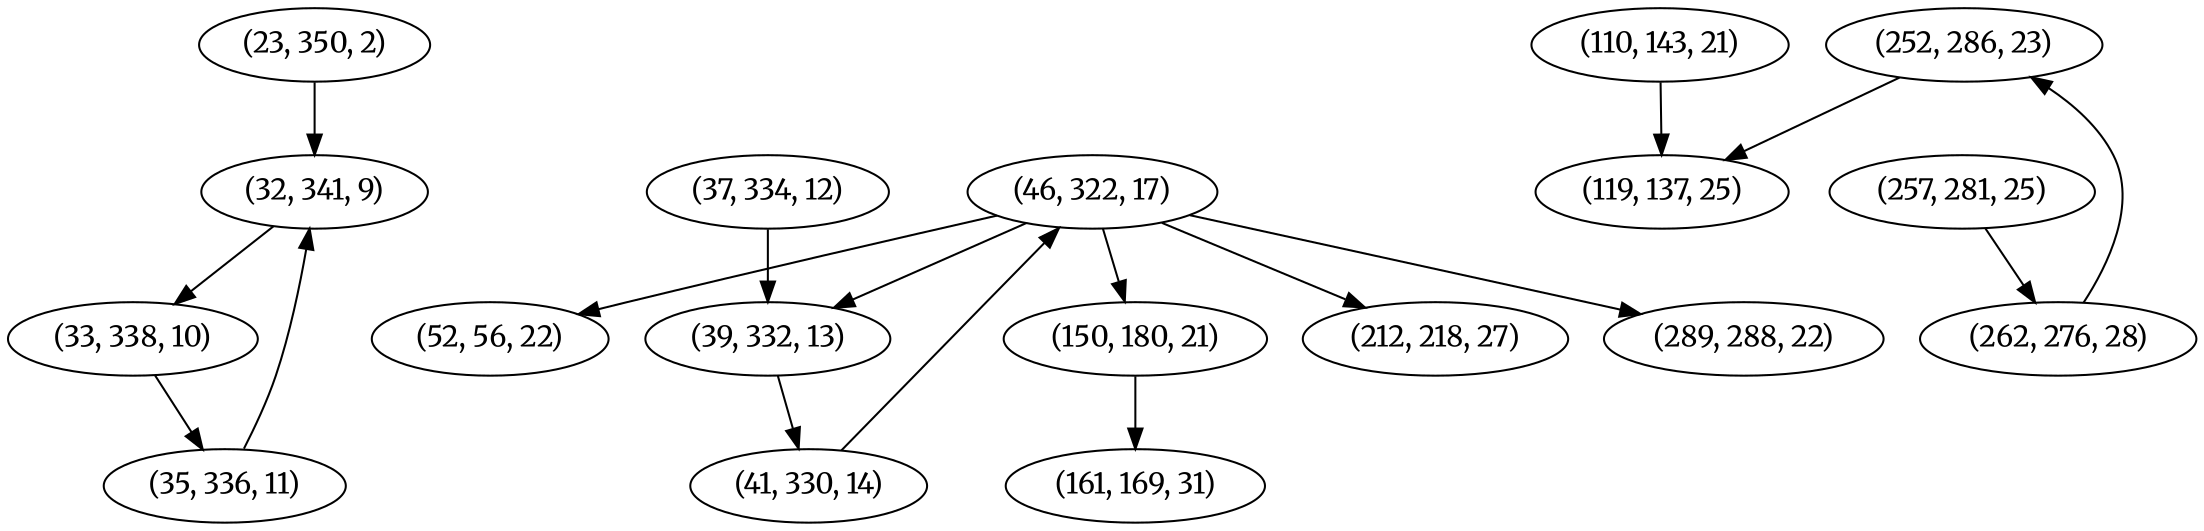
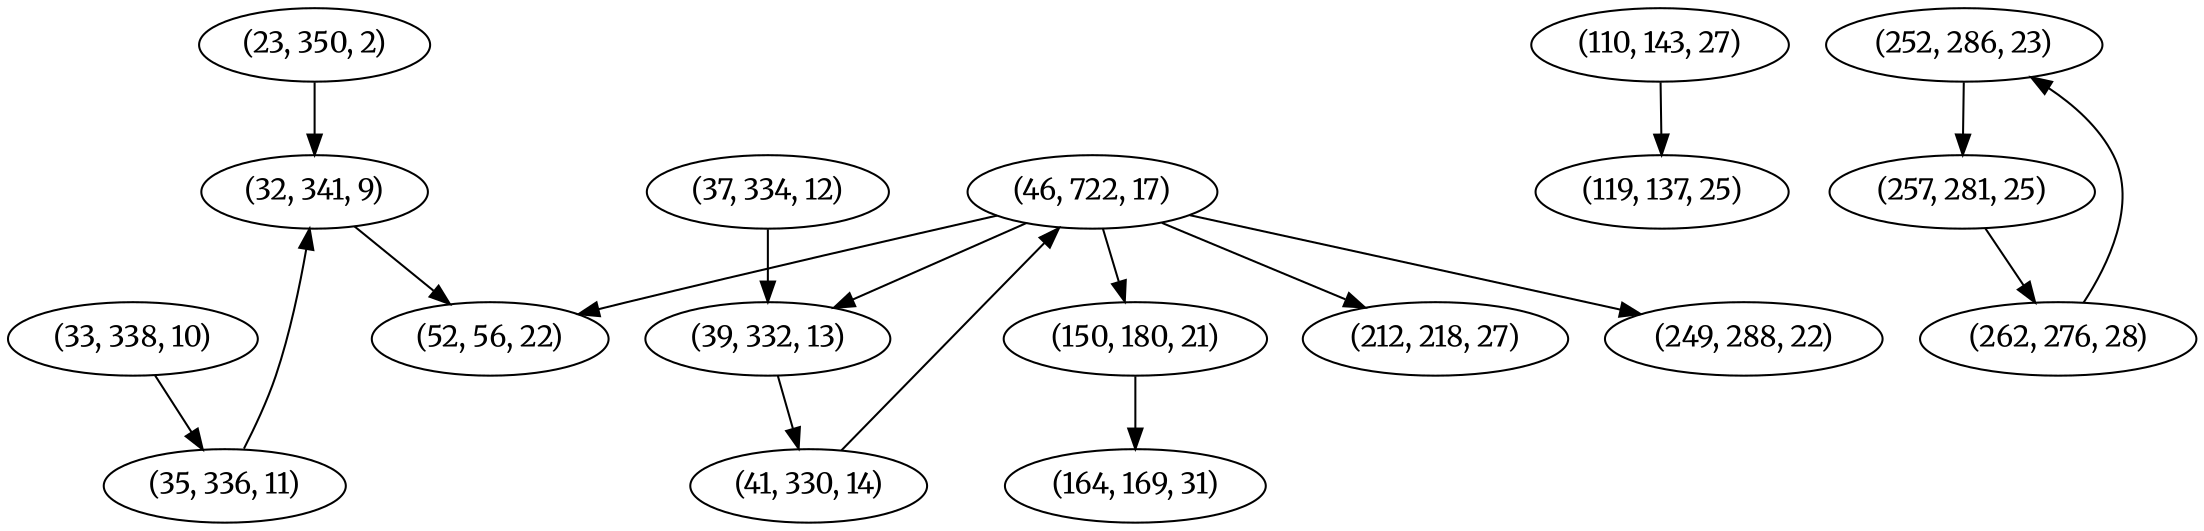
  digraph {
    fontname=Merriweather
    node [fontname=Merriweather]
    edge [fontname=Merriweather]
    "(23, 350, 2)"
    "(32, 341, 9)"
    "(33, 338, 10)"
    "(35, 336, 11)"
    "(37, 334, 12)"
    "(39, 332, 13)"
    "(41, 330, 14)"
-   "(46, 322, 17)"
+   "(46, 322, 17)" [label="(46, 722, 17)"]
    "(52, 56, 22)"
    "(150, 180, 21)"
    "(212, 218, 27)"
-   "(249, 288, 22)" [label="(289, 288, 22)"]
-   "(110, 143, 21)"
+   "(249, 288, 22)"
+   "(110, 143, 21)" [label="(110, 143, 27)"]
    "(119, 137, 25)"
-   "(161, 169, 31)"
+   "(161, 169, 31)" [label="(164, 169, 31)"]
    "(252, 286, 23)"
    "(257, 281, 25)"
    "(262, 276, 28)"
    "(23, 350, 2)" -> "(32, 341, 9)"
-   "(32, 341, 9)" -> "(33, 338, 10)"
+   "(32, 341, 9)" -> "(52, 56, 22)"
    "(33, 338, 10)" -> "(35, 336, 11)"
    "(35, 336, 11)" -> "(32, 341, 9)"
    "(37, 334, 12)" -> "(39, 332, 13)"
    "(39, 332, 13)" -> "(41, 330, 14)"
    "(41, 330, 14)" -> "(46, 322, 17)"
    "(46, 322, 17)" -> "(39, 332, 13)"
    "(46, 322, 17)" -> "(52, 56, 22)"
    "(46, 322, 17)" -> "(150, 180, 21)"
    "(46, 322, 17)" -> "(212, 218, 27)"
    "(46, 322, 17)" -> "(249, 288, 22)"
    "(150, 180, 21)" -> "(161, 169, 31)"
    "(110, 143, 21)" -> "(119, 137, 25)"
-   "(252, 286, 23)" -> "(119, 137, 25)"
+   "(252, 286, 23)" -> "(257, 281, 25)"
    "(257, 281, 25)" -> "(262, 276, 28)"
    "(262, 276, 28)" -> "(252, 286, 23)"
  }
